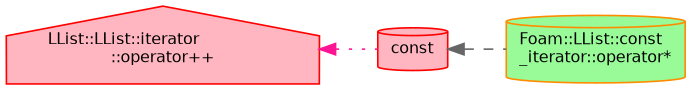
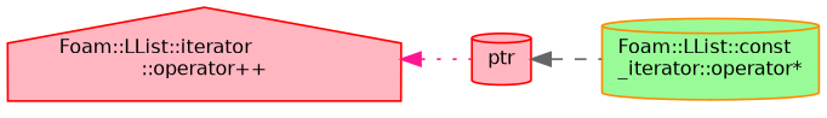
  digraph {
    rankdir=LR
    node [color=red fillcolor=lightpink fontname=Helvetica fontsize=10 shape=cylinder style=filled]
    edge [dir=back fontname=Helvetica fontsize=10 labelfontname=Helvetica labelfontsize=10]
-   n1 [fontcolor=black height=0.2 label=const width=0.4]
+   n1 [fontcolor=black height=0.2 label=ptr width=0.4]
    n2 [color=darkorange fillcolor=palegreen height=0.2 label="Foam::LList::const\l_iterator::operator*" width=0.4]
-   n3 [height=0.2 label="LList::LList::iterator\l::operator++" shape=house width=0.4]
+   n3 [height=0.2 label="Foam::LList::iterator\l::operator++" shape=house width=0.4]
    n1 -> n2 [color=gray40 style=dashed]
    n3 -> n1 [color=deeppink style=dotted]
  }
